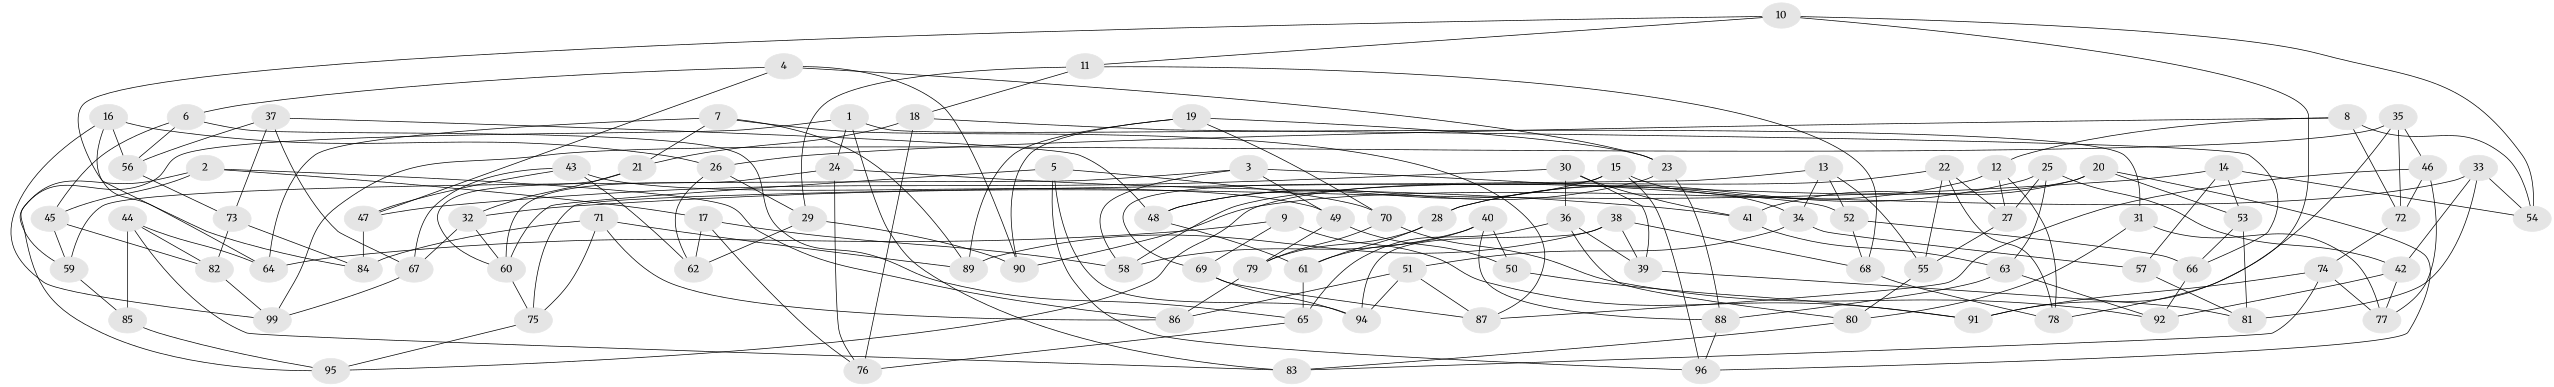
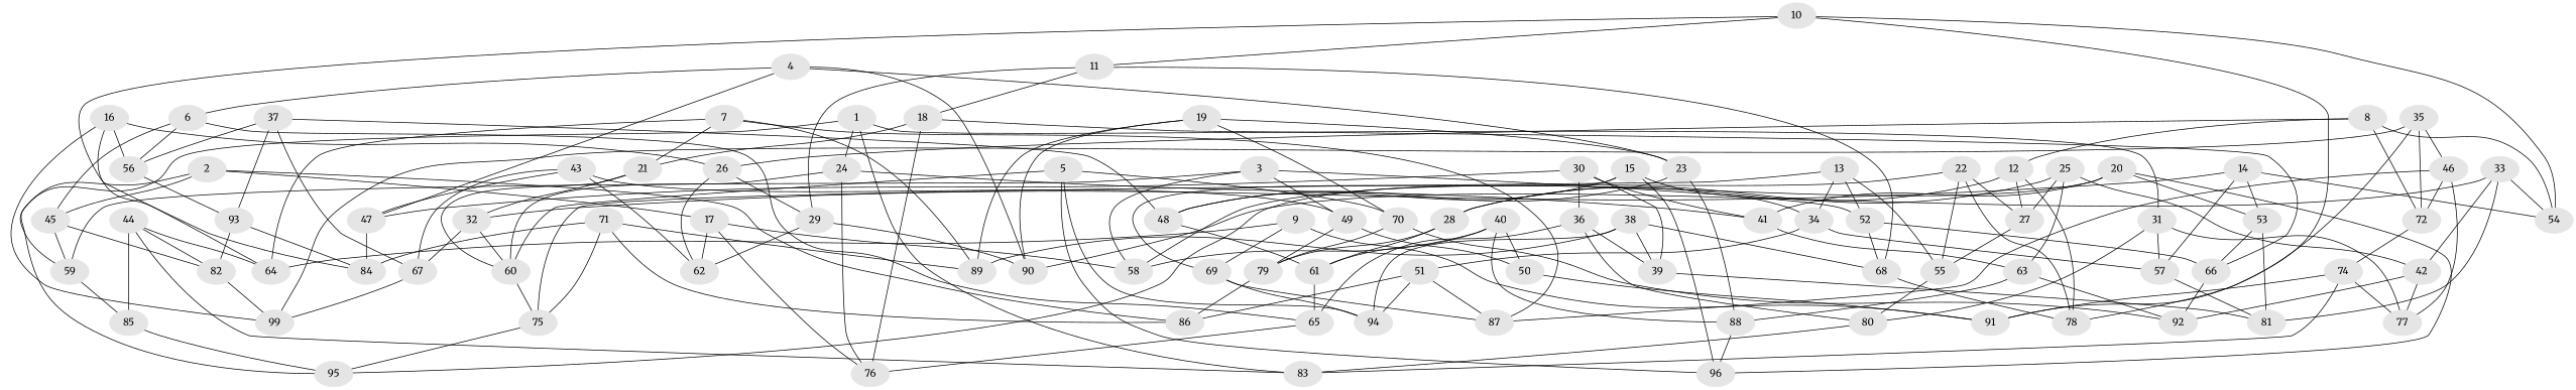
  graph {
    fontname=Merriweather
    node [color=gray90 fontname=Merriweather style=filled]
    edge [fontname=Merriweather]
    1
    24
    31
    59
    83
    60
    76
    41
    57
    77
    80
    85
    2
    17
    45
    86
    95
    58
    62
    82
    3
    49
    52
    50
    79
    68
    66
    4
    6
    23
    47
    90
    56
    65
    48
    88
    84
    5
    70
    94
    96
    75
    92
-   73
+   73 [label=93]
    7
    21
    64
    87
    89
    32
    8
    12
    26
    54
    72
    78
    27
    28
    29
    74
    9
    69
    91
    10
    11
    18
    55
    61
    13
    34
    51
    14
    53
    67
    81
    15
    16
    n78 [label=99]
    19
    20
    63
    22
    25
    42
    30
    36
    39
    33
    35
    46
    37
    38
    40
    43
    44
    71
    1 -- 24
    1 -- 31
    1 -- 59
    1 -- 83
    24 -- 60
    24 -- 76
    24 -- 41
+   31 -- 57
    31 -- 77
    31 -- 80
    59 -- 85
    60 -- 75
    41 -- 63
    57 -- 81
    80 -- 83
    85 -- 95
    2 -- 17
    2 -- 45
    2 -- 86
    2 -- 95
    17 -- 76
    17 -- 58
    17 -- 62
    45 -- 59
    45 -- 82
    82 -- n78
    3 -- 59
    3 -- 58
    3 -- 49
    3 -- 52
    49 -- 50
    49 -- 79
    52 -- 68
    52 -- 66
    50 -- 91
    79 -- 86
    68 -- 78
    66 -- 92
    4 -- 6
    4 -- 23
    4 -- 47
    4 -- 90
    6 -- 45
    6 -- 56
    6 -- 65
    23 -- 48
    23 -- 88
    47 -- 84
    56 -- 73
    65 -- 76
    48 -- 61
    88 -- 96
    5 -- 60
    5 -- 70
    5 -- 94
    5 -- 96
    70 -- 79
    70 -- 92
    75 -- 95
    73 -- 82
    73 -- 84
    7 -- 21
    7 -- 64
    7 -- 87
    7 -- 89
    21 -- 60
    21 -- 32
    32 -- 60
    32 -- 67
    8 -- 12
    8 -- 26
    8 -- 54
    8 -- 72
    12 -- 78
    12 -- 27
    12 -- 28
    26 -- 62
    26 -- 29
    72 -- 74
    27 -- 55
    28 -- 79
    28 -- 61
    29 -- 62
    29 -- 90
    74 -- 83
    74 -- 77
    74 -- 91
    9 -- 64
    9 -- 69
    9 -- 91
    69 -- 94
    69 -- 87
    10 -- 84
    10 -- 54
    10 -- 78
    10 -- 11
    11 -- 68
    11 -- 29
    11 -- 18
    18 -- 76
    18 -- 66
    18 -- 21
    55 -- 80
    61 -- 65
    13 -- 52
    13 -- 75
    13 -- 55
    13 -- 34
    34 -- 57
    34 -- 51
    51 -- 86
    51 -- 94
    51 -- 87
    14 -- 57
    14 -- 32
    14 -- 54
    14 -- 53
    53 -- 66
    53 -- 81
    67 -- n78
    15 -- 48
    15 -- 96
    15 -- 69
    15 -- 34
    16 -- 56
    16 -- 64
    16 -- 26
    16 -- n78
    19 -- 23
    19 -- 90
    19 -- 70
    19 -- 89
    20 -- 41
    20 -- 95
    20 -- 96
    20 -- 53
    63 -- 88
    63 -- 92
    22 -- 58
    22 -- 78
    22 -- 27
    22 -- 55
    25 -- 27
    25 -- 28
    25 -- 63
    25 -- 42
    42 -- 77
    42 -- 92
    30 -- 41
    30 -- 47
    30 -- 36
    30 -- 39
    36 -- 80
    36 -- 65
    36 -- 39
    39 -- 81
    33 -- 90
    33 -- 54
    33 -- 81
    33 -- 42
    35 -- 72
    35 -- 91
    35 -- n78
    35 -- 46
    46 -- 77
    46 -- 87
    46 -- 72
    37 -- 56
    37 -- 48
    37 -- 73
    37 -- 67
    38 -- 68
    38 -- 94
    38 -- 89
    38 -- 39
    40 -- 58
    40 -- 50
    40 -- 88
    40 -- 61
    43 -- 62
    43 -- 49
    43 -- 47
    43 -- 67
    44 -- 83
    44 -- 85
    44 -- 82
    44 -- 64
    71 -- 86
    71 -- 84
    71 -- 75
    71 -- 89
  }
